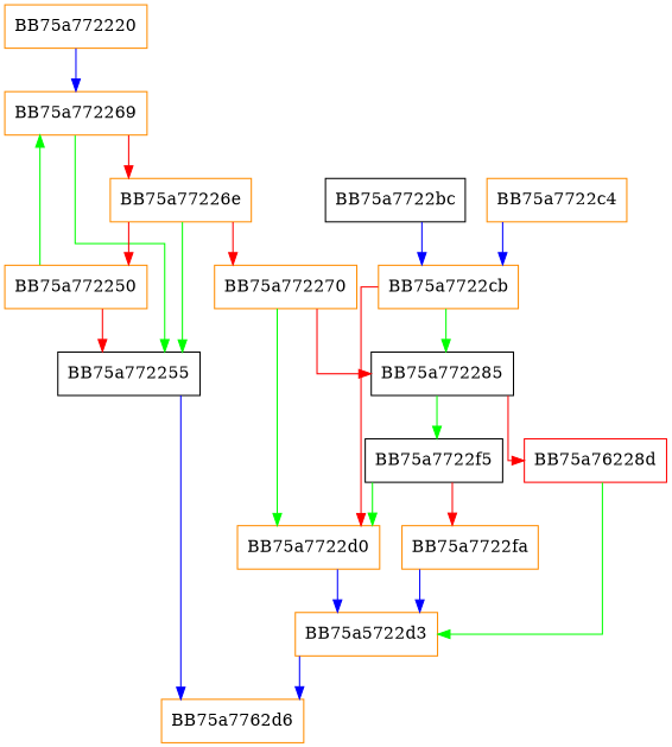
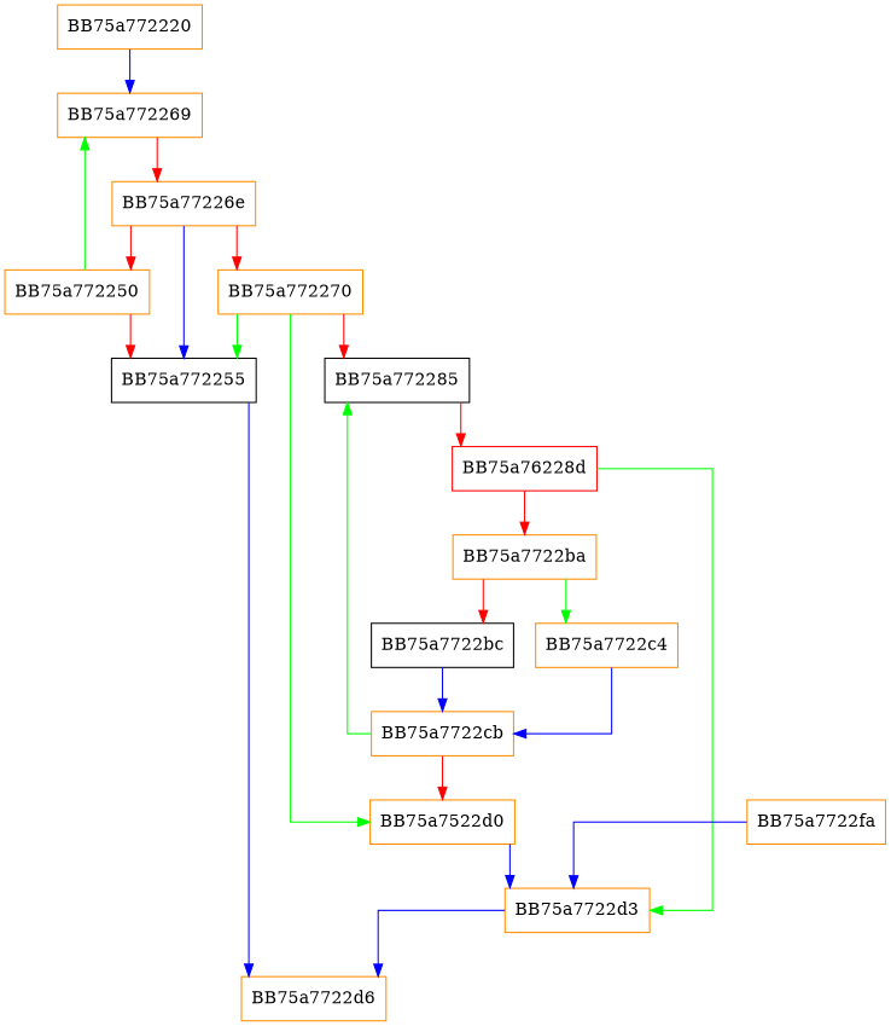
  digraph {
    splines=ortho
    node [color=darkorange shape=box]
    edge [color=red]
    BB75a772220
    BB75a772269
    BB75a772255 [color=black]
    BB75a77226e
    BB75a772250
-   BB75a7722d6 [label=BB75a7762d6]
+   BB75a7722d6
    n7 [label=BB75a772270]
-   BB75a7722d0
+   BB75a7722d0 [label=BB75a7522d0]
    BB75a772285 [color=black]
-   BB75a7722d3 [label=BB75a5722d3]
-   BB75a7722f5 [color=black]
+   BB75a7722d3
    n12 [color=red label=BB75a76228d]
    BB75a7722fa
+   BB75a7722ba
    BB75a7722c4
    BB75a7722bc [color=black]
    BB75a7722cb
    BB75a772220 -> BB75a772269 [color=blue]
-   BB75a772269 -> BB75a772255 [color=green]
+   n7 -> BB75a772255 [color=green]
    BB75a772269 -> BB75a77226e
    BB75a772255 -> BB75a7722d6 [color=blue]
-   BB75a77226e -> BB75a772255 [color=green]
+   BB75a77226e -> BB75a772255 [color=blue]
    BB75a77226e -> BB75a772250
    BB75a77226e -> n7
    BB75a772250 -> BB75a772269 [color=green]
    BB75a772250 -> BB75a772255
    n7 -> BB75a7722d0 [color=green]
    n7 -> BB75a772285
    BB75a7722d0 -> BB75a7722d3 [color=blue]
-   BB75a772285 -> BB75a7722f5 [color=green]
    BB75a772285 -> n12
    BB75a7722d3 -> BB75a7722d6 [color=blue]
-   BB75a7722f5 -> BB75a7722d0 [color=green]
-   BB75a7722f5 -> BB75a7722fa
    n12 -> BB75a7722d3 [color=green]
+   n12 -> BB75a7722ba
    BB75a7722fa -> BB75a7722d3 [color=blue]
+   BB75a7722ba -> BB75a7722c4 [color=green]
+   BB75a7722ba -> BB75a7722bc
    BB75a7722c4 -> BB75a7722cb [color=blue]
    BB75a7722bc -> BB75a7722cb [color=blue]
    BB75a7722cb -> BB75a7722d0
    BB75a7722cb -> BB75a772285 [color=green]
  }
